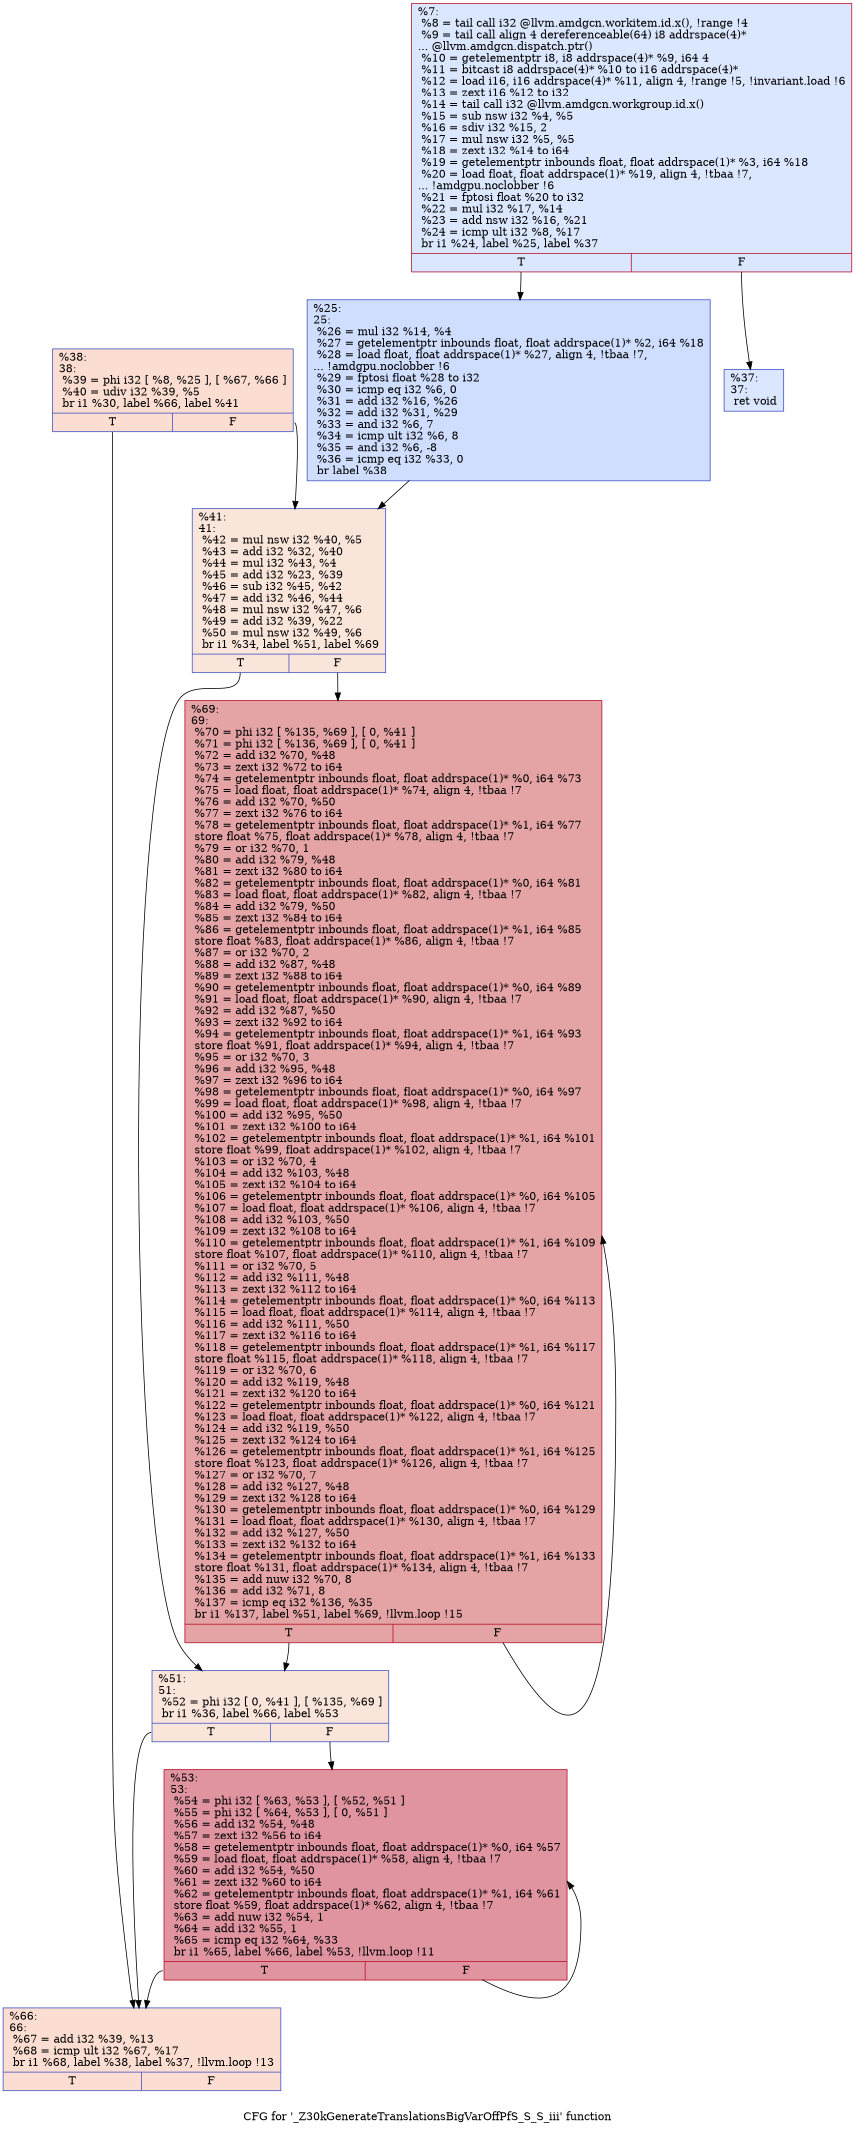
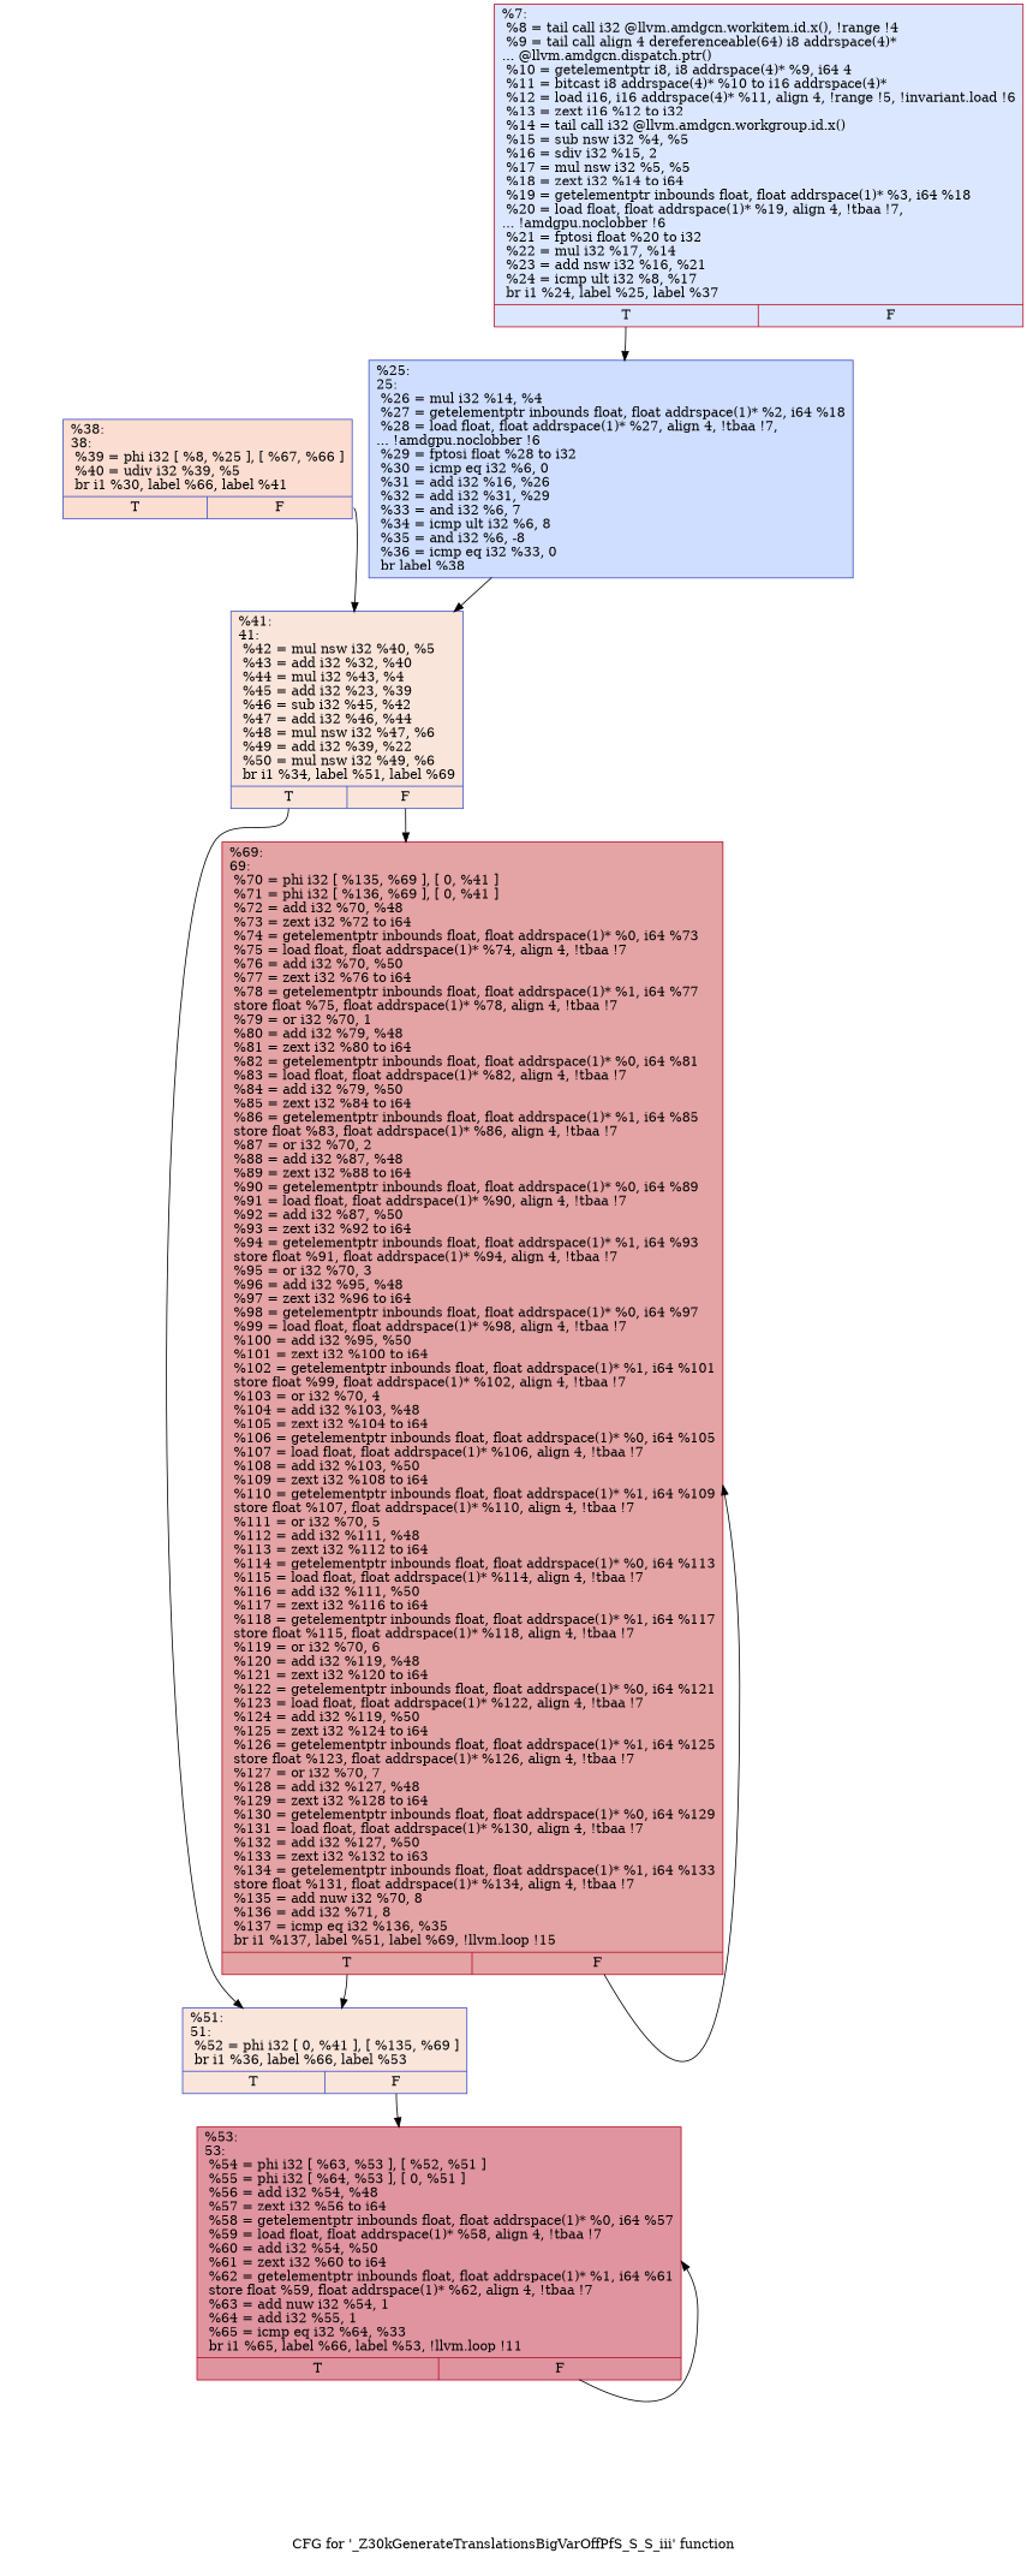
  digraph {
    label="CFG for '_Z30kGenerateTranslationsBigVarOffPfS_S_S_iii' function"
    node [color="#3d50c3ff" fillcolor="#aec9fc70" shape=record style=filled]
    edge [tailport=s0]
    n1 [color="#b70d28ff" label="{%7:\l  %8 = tail call i32 @llvm.amdgcn.workitem.id.x(), !range !4\l  %9 = tail call align 4 dereferenceable(64) i8 addrspace(4)*\l... @llvm.amdgcn.dispatch.ptr()\l  %10 = getelementptr i8, i8 addrspace(4)* %9, i64 4\l  %11 = bitcast i8 addrspace(4)* %10 to i16 addrspace(4)*\l  %12 = load i16, i16 addrspace(4)* %11, align 4, !range !5, !invariant.load !6\l  %13 = zext i16 %12 to i32\l  %14 = tail call i32 @llvm.amdgcn.workgroup.id.x()\l  %15 = sub nsw i32 %4, %5\l  %16 = sdiv i32 %15, 2\l  %17 = mul nsw i32 %5, %5\l  %18 = zext i32 %14 to i64\l  %19 = getelementptr inbounds float, float addrspace(1)* %3, i64 %18\l  %20 = load float, float addrspace(1)* %19, align 4, !tbaa !7,\l... !amdgpu.noclobber !6\l  %21 = fptosi float %20 to i32\l  %22 = mul i32 %17, %14\l  %23 = add nsw i32 %16, %21\l  %24 = icmp ult i32 %8, %17\l  br i1 %24, label %25, label %37\l|{<s0>T|<s1>F}}"]
    n2 [fillcolor="#93b5fe70" label="{%25:\l25:                                               \l  %26 = mul i32 %14, %4\l  %27 = getelementptr inbounds float, float addrspace(1)* %2, i64 %18\l  %28 = load float, float addrspace(1)* %27, align 4, !tbaa !7,\l... !amdgpu.noclobber !6\l  %29 = fptosi float %28 to i32\l  %30 = icmp eq i32 %6, 0\l  %31 = add i32 %16, %26\l  %32 = add i32 %31, %29\l  %33 = and i32 %6, 7\l  %34 = icmp ult i32 %6, 8\l  %35 = and i32 %6, -8\l  %36 = icmp eq i32 %33, 0\l  br label %38\l}"]
-   n3 [label="{%37:\l37:                                               \l  ret void\l}"]
    n4 [fillcolor="#f4c5ad70" label="{%41:\l41:                                               \l  %42 = mul nsw i32 %40, %5\l  %43 = add i32 %32, %40\l  %44 = mul i32 %43, %4\l  %45 = add i32 %23, %39\l  %46 = sub i32 %45, %42\l  %47 = add i32 %46, %44\l  %48 = mul nsw i32 %47, %6\l  %49 = add i32 %39, %22\l  %50 = mul nsw i32 %49, %6\l  br i1 %34, label %51, label %69\l|{<s0>T|<s1>F}}"]
    n5 [fillcolor="#f7b39670" label="{%38:\l38:                                               \l  %39 = phi i32 [ %8, %25 ], [ %67, %66 ]\l  %40 = udiv i32 %39, %5\l  br i1 %30, label %66, label %41\l|{<s0>T|<s1>F}}"]
-   n6 [fillcolor="#f7b39670" label="{%66:\l66:                                               \l  %67 = add i32 %39, %13\l  %68 = icmp ult i32 %67, %17\l  br i1 %68, label %38, label %37, !llvm.loop !13\l|{<s0>T|<s1>F}}"]
    n7 [fillcolor="#f4c5ad70" label="{%51:\l51:                                               \l  %52 = phi i32 [ 0, %41 ], [ %135, %69 ]\l  br i1 %36, label %66, label %53\l|{<s0>T|<s1>F}}"]
-   n8 [color="#b70d28ff" fillcolor="#c32e3170" label="{%69:\l69:                                               \l  %70 = phi i32 [ %135, %69 ], [ 0, %41 ]\l  %71 = phi i32 [ %136, %69 ], [ 0, %41 ]\l  %72 = add i32 %70, %48\l  %73 = zext i32 %72 to i64\l  %74 = getelementptr inbounds float, float addrspace(1)* %0, i64 %73\l  %75 = load float, float addrspace(1)* %74, align 4, !tbaa !7\l  %76 = add i32 %70, %50\l  %77 = zext i32 %76 to i64\l  %78 = getelementptr inbounds float, float addrspace(1)* %1, i64 %77\l  store float %75, float addrspace(1)* %78, align 4, !tbaa !7\l  %79 = or i32 %70, 1\l  %80 = add i32 %79, %48\l  %81 = zext i32 %80 to i64\l  %82 = getelementptr inbounds float, float addrspace(1)* %0, i64 %81\l  %83 = load float, float addrspace(1)* %82, align 4, !tbaa !7\l  %84 = add i32 %79, %50\l  %85 = zext i32 %84 to i64\l  %86 = getelementptr inbounds float, float addrspace(1)* %1, i64 %85\l  store float %83, float addrspace(1)* %86, align 4, !tbaa !7\l  %87 = or i32 %70, 2\l  %88 = add i32 %87, %48\l  %89 = zext i32 %88 to i64\l  %90 = getelementptr inbounds float, float addrspace(1)* %0, i64 %89\l  %91 = load float, float addrspace(1)* %90, align 4, !tbaa !7\l  %92 = add i32 %87, %50\l  %93 = zext i32 %92 to i64\l  %94 = getelementptr inbounds float, float addrspace(1)* %1, i64 %93\l  store float %91, float addrspace(1)* %94, align 4, !tbaa !7\l  %95 = or i32 %70, 3\l  %96 = add i32 %95, %48\l  %97 = zext i32 %96 to i64\l  %98 = getelementptr inbounds float, float addrspace(1)* %0, i64 %97\l  %99 = load float, float addrspace(1)* %98, align 4, !tbaa !7\l  %100 = add i32 %95, %50\l  %101 = zext i32 %100 to i64\l  %102 = getelementptr inbounds float, float addrspace(1)* %1, i64 %101\l  store float %99, float addrspace(1)* %102, align 4, !tbaa !7\l  %103 = or i32 %70, 4\l  %104 = add i32 %103, %48\l  %105 = zext i32 %104 to i64\l  %106 = getelementptr inbounds float, float addrspace(1)* %0, i64 %105\l  %107 = load float, float addrspace(1)* %106, align 4, !tbaa !7\l  %108 = add i32 %103, %50\l  %109 = zext i32 %108 to i64\l  %110 = getelementptr inbounds float, float addrspace(1)* %1, i64 %109\l  store float %107, float addrspace(1)* %110, align 4, !tbaa !7\l  %111 = or i32 %70, 5\l  %112 = add i32 %111, %48\l  %113 = zext i32 %112 to i64\l  %114 = getelementptr inbounds float, float addrspace(1)* %0, i64 %113\l  %115 = load float, float addrspace(1)* %114, align 4, !tbaa !7\l  %116 = add i32 %111, %50\l  %117 = zext i32 %116 to i64\l  %118 = getelementptr inbounds float, float addrspace(1)* %1, i64 %117\l  store float %115, float addrspace(1)* %118, align 4, !tbaa !7\l  %119 = or i32 %70, 6\l  %120 = add i32 %119, %48\l  %121 = zext i32 %120 to i64\l  %122 = getelementptr inbounds float, float addrspace(1)* %0, i64 %121\l  %123 = load float, float addrspace(1)* %122, align 4, !tbaa !7\l  %124 = add i32 %119, %50\l  %125 = zext i32 %124 to i64\l  %126 = getelementptr inbounds float, float addrspace(1)* %1, i64 %125\l  store float %123, float addrspace(1)* %126, align 4, !tbaa !7\l  %127 = or i32 %70, 7\l  %128 = add i32 %127, %48\l  %129 = zext i32 %128 to i64\l  %130 = getelementptr inbounds float, float addrspace(1)* %0, i64 %129\l  %131 = load float, float addrspace(1)* %130, align 4, !tbaa !7\l  %132 = add i32 %127, %50\l  %133 = zext i32 %132 to i64\l  %134 = getelementptr inbounds float, float addrspace(1)* %1, i64 %133\l  store float %131, float addrspace(1)* %134, align 4, !tbaa !7\l  %135 = add nuw i32 %70, 8\l  %136 = add i32 %71, 8\l  %137 = icmp eq i32 %136, %35\l  br i1 %137, label %51, label %69, !llvm.loop !15\l|{<s0>T|<s1>F}}"]
+   n8 [color="#b70d28ff" fillcolor="#c32e3170" label="{%69:\l69:                                               \l  %70 = phi i32 [ %135, %69 ], [ 0, %41 ]\l  %71 = phi i32 [ %136, %69 ], [ 0, %41 ]\l  %72 = add i32 %70, %48\l  %73 = zext i32 %72 to i64\l  %74 = getelementptr inbounds float, float addrspace(1)* %0, i64 %73\l  %75 = load float, float addrspace(1)* %74, align 4, !tbaa !7\l  %76 = add i32 %70, %50\l  %77 = zext i32 %76 to i64\l  %78 = getelementptr inbounds float, float addrspace(1)* %1, i64 %77\l  store float %75, float addrspace(1)* %78, align 4, !tbaa !7\l  %79 = or i32 %70, 1\l  %80 = add i32 %79, %48\l  %81 = zext i32 %80 to i64\l  %82 = getelementptr inbounds float, float addrspace(1)* %0, i64 %81\l  %83 = load float, float addrspace(1)* %82, align 4, !tbaa !7\l  %84 = add i32 %79, %50\l  %85 = zext i32 %84 to i64\l  %86 = getelementptr inbounds float, float addrspace(1)* %1, i64 %85\l  store float %83, float addrspace(1)* %86, align 4, !tbaa !7\l  %87 = or i32 %70, 2\l  %88 = add i32 %87, %48\l  %89 = zext i32 %88 to i64\l  %90 = getelementptr inbounds float, float addrspace(1)* %0, i64 %89\l  %91 = load float, float addrspace(1)* %90, align 4, !tbaa !7\l  %92 = add i32 %87, %50\l  %93 = zext i32 %92 to i64\l  %94 = getelementptr inbounds float, float addrspace(1)* %1, i64 %93\l  store float %91, float addrspace(1)* %94, align 4, !tbaa !7\l  %95 = or i32 %70, 3\l  %96 = add i32 %95, %48\l  %97 = zext i32 %96 to i64\l  %98 = getelementptr inbounds float, float addrspace(1)* %0, i64 %97\l  %99 = load float, float addrspace(1)* %98, align 4, !tbaa !7\l  %100 = add i32 %95, %50\l  %101 = zext i32 %100 to i64\l  %102 = getelementptr inbounds float, float addrspace(1)* %1, i64 %101\l  store float %99, float addrspace(1)* %102, align 4, !tbaa !7\l  %103 = or i32 %70, 4\l  %104 = add i32 %103, %48\l  %105 = zext i32 %104 to i64\l  %106 = getelementptr inbounds float, float addrspace(1)* %0, i64 %105\l  %107 = load float, float addrspace(1)* %106, align 4, !tbaa !7\l  %108 = add i32 %103, %50\l  %109 = zext i32 %108 to i64\l  %110 = getelementptr inbounds float, float addrspace(1)* %1, i64 %109\l  store float %107, float addrspace(1)* %110, align 4, !tbaa !7\l  %111 = or i32 %70, 5\l  %112 = add i32 %111, %48\l  %113 = zext i32 %112 to i64\l  %114 = getelementptr inbounds float, float addrspace(1)* %0, i64 %113\l  %115 = load float, float addrspace(1)* %114, align 4, !tbaa !7\l  %116 = add i32 %111, %50\l  %117 = zext i32 %116 to i64\l  %118 = getelementptr inbounds float, float addrspace(1)* %1, i64 %117\l  store float %115, float addrspace(1)* %118, align 4, !tbaa !7\l  %119 = or i32 %70, 6\l  %120 = add i32 %119, %48\l  %121 = zext i32 %120 to i64\l  %122 = getelementptr inbounds float, float addrspace(1)* %0, i64 %121\l  %123 = load float, float addrspace(1)* %122, align 4, !tbaa !7\l  %124 = add i32 %119, %50\l  %125 = zext i32 %124 to i64\l  %126 = getelementptr inbounds float, float addrspace(1)* %1, i64 %125\l  store float %123, float addrspace(1)* %126, align 4, !tbaa !7\l  %127 = or i32 %70, 7\l  %128 = add i32 %127, %48\l  %129 = zext i32 %128 to i64\l  %130 = getelementptr inbounds float, float addrspace(1)* %0, i64 %129\l  %131 = load float, float addrspace(1)* %130, align 4, !tbaa !7\l  %132 = add i32 %127, %50\l  %133 = zext i32 %132 to i63\l  %134 = getelementptr inbounds float, float addrspace(1)* %1, i64 %133\l  store float %131, float addrspace(1)* %134, align 4, !tbaa !7\l  %135 = add nuw i32 %70, 8\l  %136 = add i32 %71, 8\l  %137 = icmp eq i32 %136, %35\l  br i1 %137, label %51, label %69, !llvm.loop !15\l|{<s0>T|<s1>F}}"]
    n9 [color="#b70d28ff" fillcolor="#b70d2870" label="{%53:\l53:                                               \l  %54 = phi i32 [ %63, %53 ], [ %52, %51 ]\l  %55 = phi i32 [ %64, %53 ], [ 0, %51 ]\l  %56 = add i32 %54, %48\l  %57 = zext i32 %56 to i64\l  %58 = getelementptr inbounds float, float addrspace(1)* %0, i64 %57\l  %59 = load float, float addrspace(1)* %58, align 4, !tbaa !7\l  %60 = add i32 %54, %50\l  %61 = zext i32 %60 to i64\l  %62 = getelementptr inbounds float, float addrspace(1)* %1, i64 %61\l  store float %59, float addrspace(1)* %62, align 4, !tbaa !7\l  %63 = add nuw i32 %54, 1\l  %64 = add i32 %55, 1\l  %65 = icmp eq i32 %64, %33\l  br i1 %65, label %66, label %53, !llvm.loop !11\l|{<s0>T|<s1>F}}"]
    n1 -> n2
-   n1 -> n3 [tailport=s1]
    n2 -> n4
    n4 -> n7
    n4 -> n8 [tailport=s1]
    n5 -> n4 [tailport=s1]
-   n5 -> n6
-   n7 -> n6
    n7 -> n9 [tailport=s1]
    n8 -> n7
    n8 -> n8 [tailport=s1]
-   n9 -> n6
    n9 -> n9 [tailport=s1]
  }
